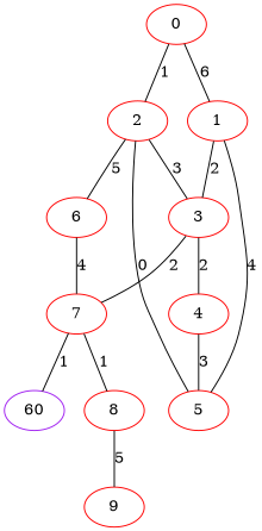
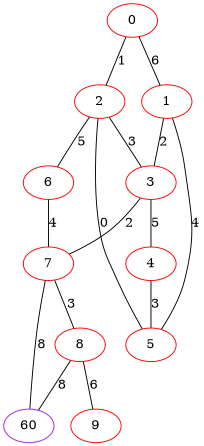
  graph {
    node [color=red weight=1]
    0
    1
    2
    3
    5
    6
    4
    7
    8
    n10 [color=purple label=60 weight=4]
    9
    0 -- 1 [label=6]
    0 -- 2 [label=1]
    1 -- 3 [label=2]
    1 -- 5 [label=4]
    2 -- 3 [label=3]
    2 -- 5 [label=0]
    2 -- 6 [label=5]
-   3 -- 4 [label=2]
+   3 -- 4 [label=5]
    3 -- 7 [label=2]
    6 -- 7 [label=4]
    4 -- 5 [label=3]
-   7 -- 8 [label=1]
-   7 -- n10 [label=1]
-   8 -- 9 [label=5]
+   7 -- 8 [label=3]
+   7 -- n10 [label=8]
+   8 -- n10 [label=8]
+   8 -- 9 [label=6]
  }
